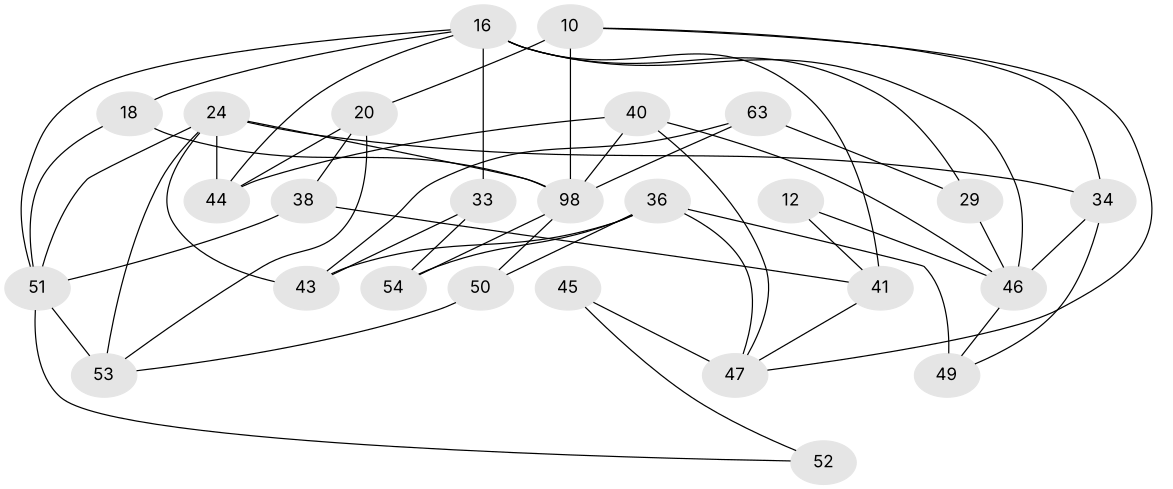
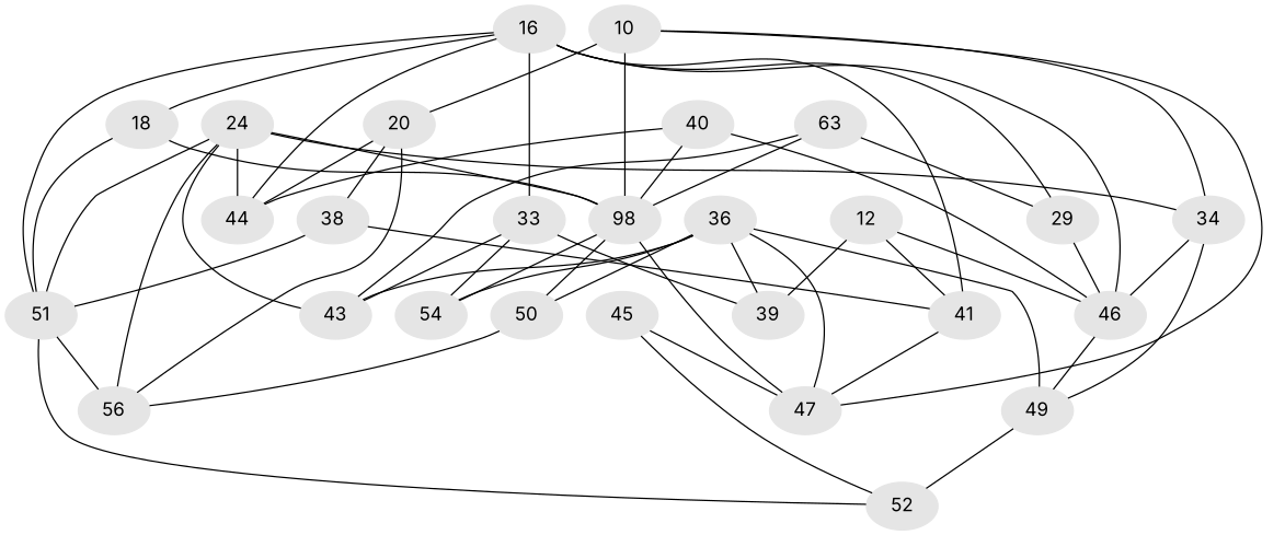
  graph {
    fontname=Inter
    node [color=gray90 fontname=Inter style=filled]
    edge [fontname=Inter]
    10 [super="+7"]
    n2 [label=20 super="+2"]
    34
    47 [super="+35"]
    n5 [label=98 super="+17+9+32"]
    44 [super="+19"]
-   53 [super="+30"]
+   53 [super="+30" label=56]
    38
    46 [super="+42"]
    49 [super="+8"]
    54
    50 [super="+22"]
    12
+   39
    41
    16 [super="+4+15"]
    18 [super="+14"]
    33
    51 [super="+27"]
    29 [super="+20"]
    43
    52
    n23 [label=63]
    24 [super="+3+6"]
    36 [super="+25+31"]
    40 [super="+1"]
    45
    10 -- n2 [weight=2]
    10 -- 34
    10 -- 47
    10 -- n5 [weight=2]
    n2 -- 44
    n2 -- 53
    n2 -- 38 [weight=2]
    34 -- 46
    34 -- 49
    n5 -- 54 [weight=2]
    n5 -- 50 [weight=2]
    38 -- 41
    38 -- 51
    46 -- 49 [weight=2]
+   49 -- 52 [weight=2]
    50 -- 53
    12 -- 46 [weight=2]
+   12 -- 39
    12 -- 41
    41 -- 47
    16 -- 44 [weight=2]
    16 -- 46 [weight=2]
    16 -- 41
    16 -- 18
    16 -- 33
    16 -- 51
    16 -- 29 [weight=2]
    18 -- n5 [weight=2]
    18 -- 51
    33 -- 54
+   33 -- 39
    33 -- 43
    51 -- 53
    51 -- 52
    29 -- 46 [weight=2]
    n23 -- n5
    n23 -- 29 [weight=2]
    n23 -- 43
    24 -- 34
    24 -- n5
    24 -- 44
    24 -- 53 [weight=2]
    24 -- 51
    24 -- 43
    36 -- 47
    36 -- 49 [weight=2]
    36 -- 54
    36 -- 50 [weight=3]
+   36 -- 39
    36 -- 43
-   40 -- 47
+   n5 -- 47
    40 -- n5 [weight=2]
    40 -- 44 [weight=2]
    40 -- 46
    45 -- 47 [weight=3]
    45 -- 52
  }
